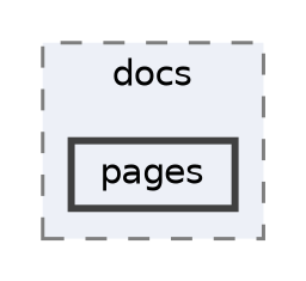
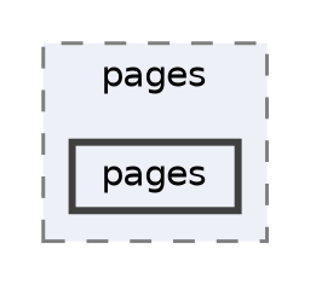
  digraph {
    compound=true
    rankdir=LR
    n1 [color=grey25 fillcolor="#edf0f7" fontname=Helvetica fontsize=10 height=0.2 label=pages shape=box style="filled,bold" width=0.4]
    subgraph cluster_1 {
      bgcolor="#edf0f7"
      fontname=Helvetica
      fontsize=10
-     label=docs
+     label=pages
      pencolor=grey50
      style="filled,dashed"
      n1
    }
  }
